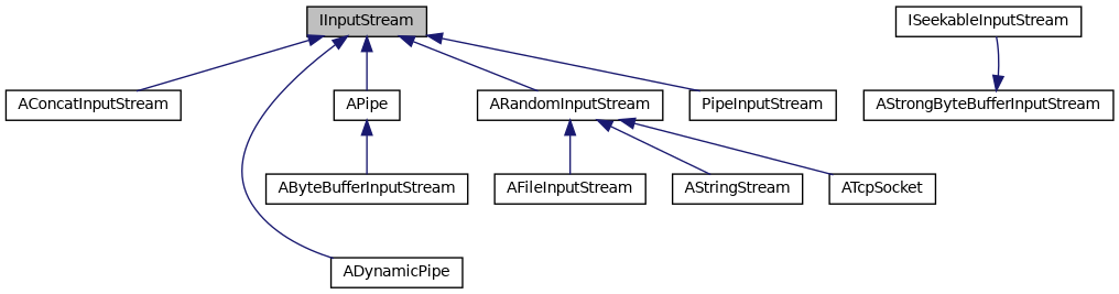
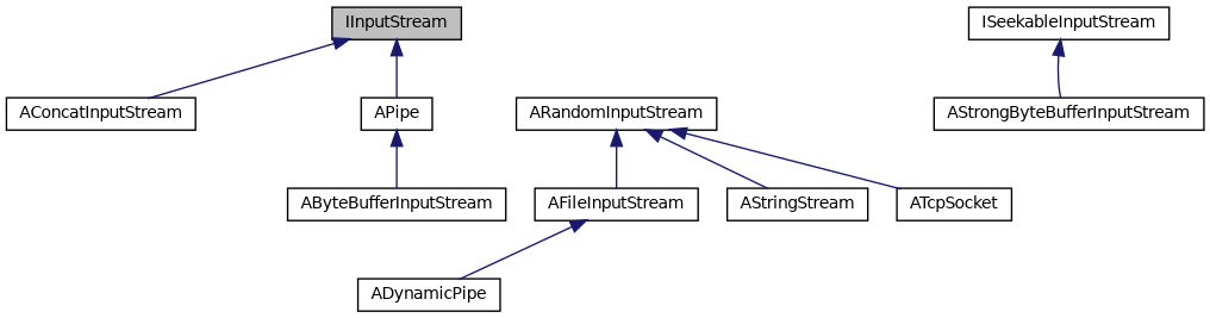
  digraph {
    rankdir=TB
    node [color=black fillcolor=white fontname=Helvetica fontsize=10 shape=record style=filled]
    edge [color=midnightblue dir=back fontname=Helvetica fontsize=10 labelfontname=Helvetica labelfontsize=10 style=solid]
    n1 [fillcolor=grey75 fontcolor=black height=0.2 label=IInputStream width=0.4]
    n2 [height=0.2 label=AConcatInputStream width=0.4]
    n3 [height=0.2 label=ADynamicPipe width=0.4]
    n4 [height=0.2 label=APipe width=0.4]
    n5 [height=0.2 label=ARandomInputStream width=0.4]
-   n6 [height=0.2 label=PipeInputStream width=0.4]
    n7 [height=0.2 label=AByteBufferInputStream width=0.4]
    n8 [height=0.2 label=AFileInputStream width=0.4]
    n9 [height=0.2 label=AStringStream width=0.4]
    n10 [height=0.2 label=ATcpSocket width=0.4]
    n11 [height=0.2 label=ISeekableInputStream width=0.4]
    n12 [height=0.2 label=AStrongByteBufferInputStream width=0.4]
    n1 -> n2
-   n1 -> n3
+   n8 -> n3
    n1 -> n4
-   n1 -> n5
-   n1 -> n6
    n4 -> n7
    n5 -> n8
    n5 -> n9
    n5 -> n10
-   n12 -> n11
+   n11 -> n12
  }
